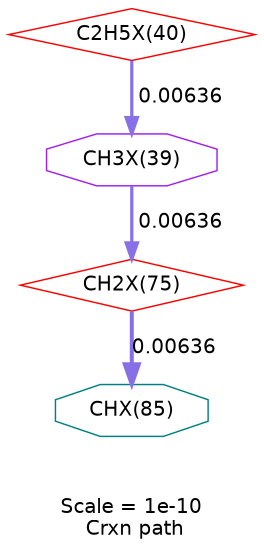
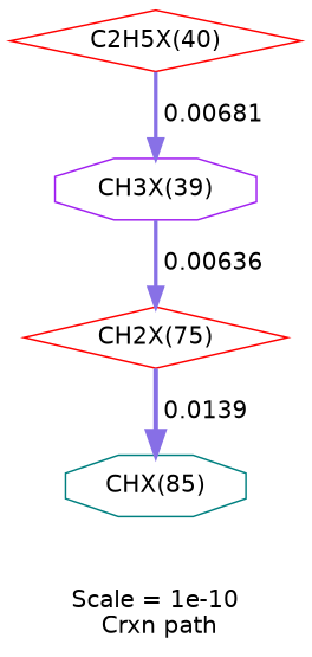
  digraph {
    fontname=Helvetica
    label="Scale = 1e-10\l Crxn path"
    node [color=red fontname=Helvetica shape=diamond]
    edge [arrowsize=1.12 color="0.7, 0.507, 0.9" fontname=Helvetica]
    n1 [label="CH2X(75)"]
    n2 [color=teal label="CHX(85)" shape=octagon]
    n3 [color=purple label="CH3X(39)" shape=octagon]
    n4 [label="C2H5X(40)"]
-   n1 -> n2 [arrowsize=1.39 color="0.7, 0.514, 0.9" label=" 0.00636" style="setlinewidth(2.77)"]
+   n1 -> n2 [arrowsize=1.39 color="0.7, 0.514, 0.9" label=" 0.0139" style="setlinewidth(2.77)"]
    n3 -> n1 [label=" 0.00636" style="setlinewidth(2.25)"]
-   n4 -> n3 [label=" 0.00636" style="setlinewidth(2.23)"]
+   n4 -> n3 [label=" 0.00681" style="setlinewidth(2.23)"]
  }
